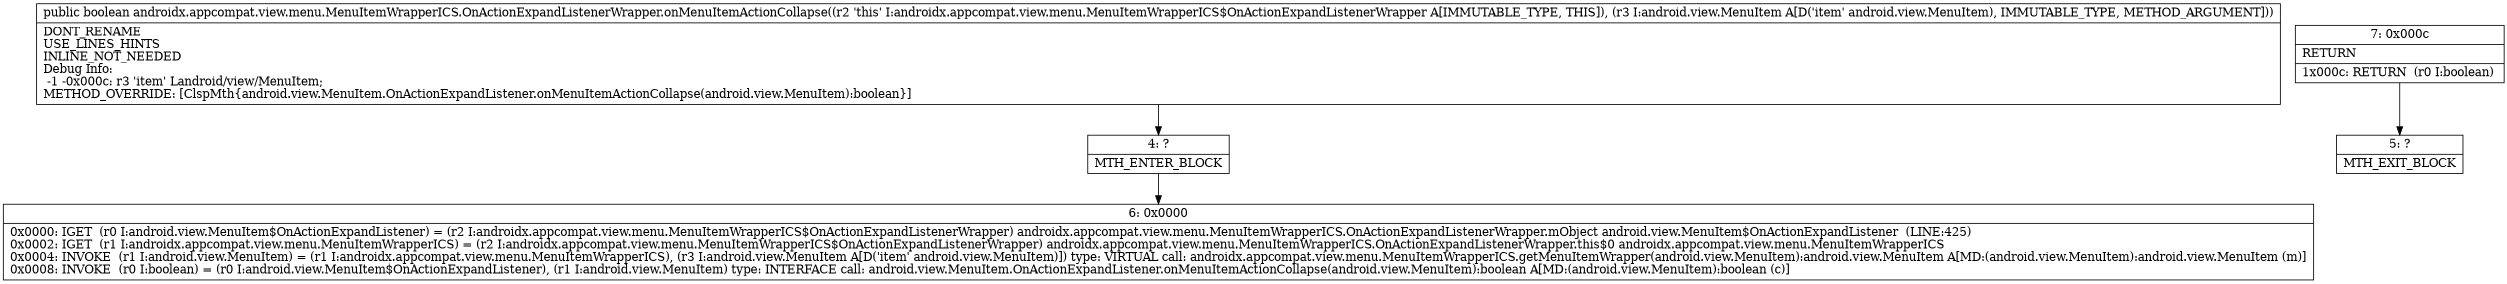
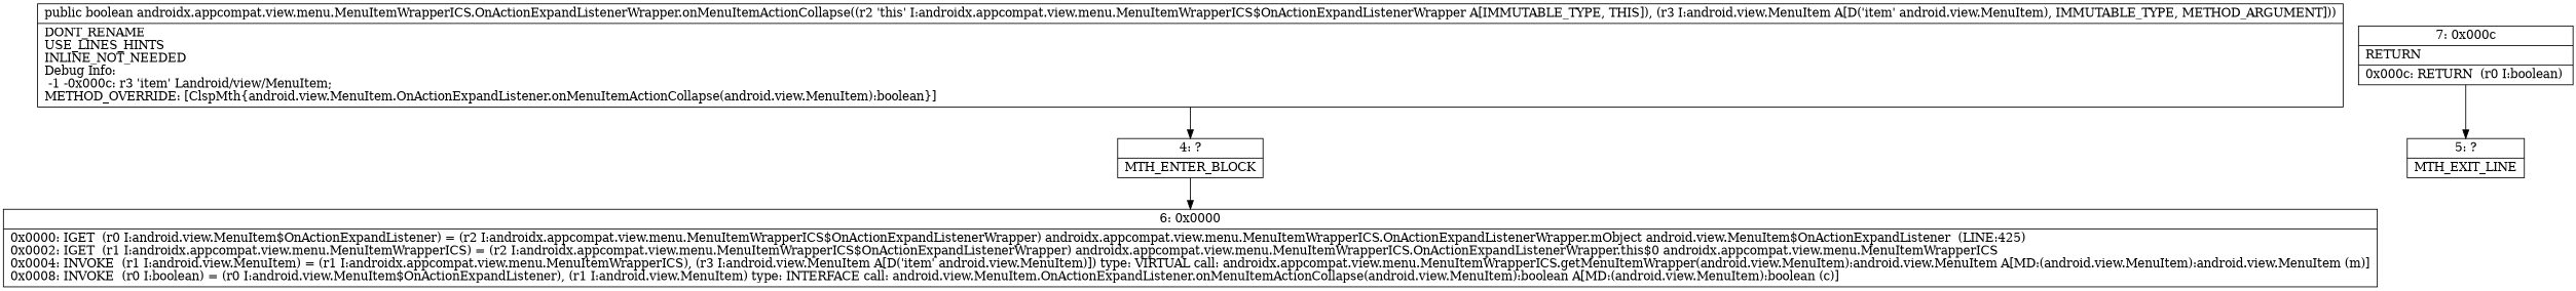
  digraph {
    node [shape=record]
    n1 [label="{4\:\ ?|MTH_ENTER_BLOCK\l}"]
    n2 [label="{6\:\ 0x0000|0x0000: IGET  (r0 I:android.view.MenuItem$OnActionExpandListener) = (r2 I:androidx.appcompat.view.menu.MenuItemWrapperICS$OnActionExpandListenerWrapper) androidx.appcompat.view.menu.MenuItemWrapperICS.OnActionExpandListenerWrapper.mObject android.view.MenuItem$OnActionExpandListener  (LINE:425)\l0x0002: IGET  (r1 I:androidx.appcompat.view.menu.MenuItemWrapperICS) = (r2 I:androidx.appcompat.view.menu.MenuItemWrapperICS$OnActionExpandListenerWrapper) androidx.appcompat.view.menu.MenuItemWrapperICS.OnActionExpandListenerWrapper.this$0 androidx.appcompat.view.menu.MenuItemWrapperICS \l0x0004: INVOKE  (r1 I:android.view.MenuItem) = (r1 I:androidx.appcompat.view.menu.MenuItemWrapperICS), (r3 I:android.view.MenuItem A[D('item' android.view.MenuItem)]) type: VIRTUAL call: androidx.appcompat.view.menu.MenuItemWrapperICS.getMenuItemWrapper(android.view.MenuItem):android.view.MenuItem A[MD:(android.view.MenuItem):android.view.MenuItem (m)]\l0x0008: INVOKE  (r0 I:boolean) = (r0 I:android.view.MenuItem$OnActionExpandListener), (r1 I:android.view.MenuItem) type: INTERFACE call: android.view.MenuItem.OnActionExpandListener.onMenuItemActionCollapse(android.view.MenuItem):boolean A[MD:(android.view.MenuItem):boolean (c)]\l}"]
-   n3 [label="{7\:\ 0x000c|RETURN\l|1x000c: RETURN  (r0 I:boolean) \l}"]
-   n4 [label="{5\:\ ?|MTH_EXIT_BLOCK\l}"]
+   n3 [label="{7\:\ 0x000c|RETURN\l|0x000c: RETURN  (r0 I:boolean) \l}"]
+   n4 [label="{5\:\ ?|MTH_EXIT_LINE\l}"]
    n5 [label="{public boolean androidx.appcompat.view.menu.MenuItemWrapperICS.OnActionExpandListenerWrapper.onMenuItemActionCollapse((r2 'this' I:androidx.appcompat.view.menu.MenuItemWrapperICS$OnActionExpandListenerWrapper A[IMMUTABLE_TYPE, THIS]), (r3 I:android.view.MenuItem A[D('item' android.view.MenuItem), IMMUTABLE_TYPE, METHOD_ARGUMENT]))  | DONT_RENAME\lUSE_LINES_HINTS\lINLINE_NOT_NEEDED\lDebug Info:\l  \-1 \-0x000c: r3 'item' Landroid\/view\/MenuItem;\lMETHOD_OVERRIDE: [ClspMth\{android.view.MenuItem.OnActionExpandListener.onMenuItemActionCollapse(android.view.MenuItem):boolean\}]\l}"]
    n1 -> n2
    n3 -> n4
    n5 -> n1
  }
